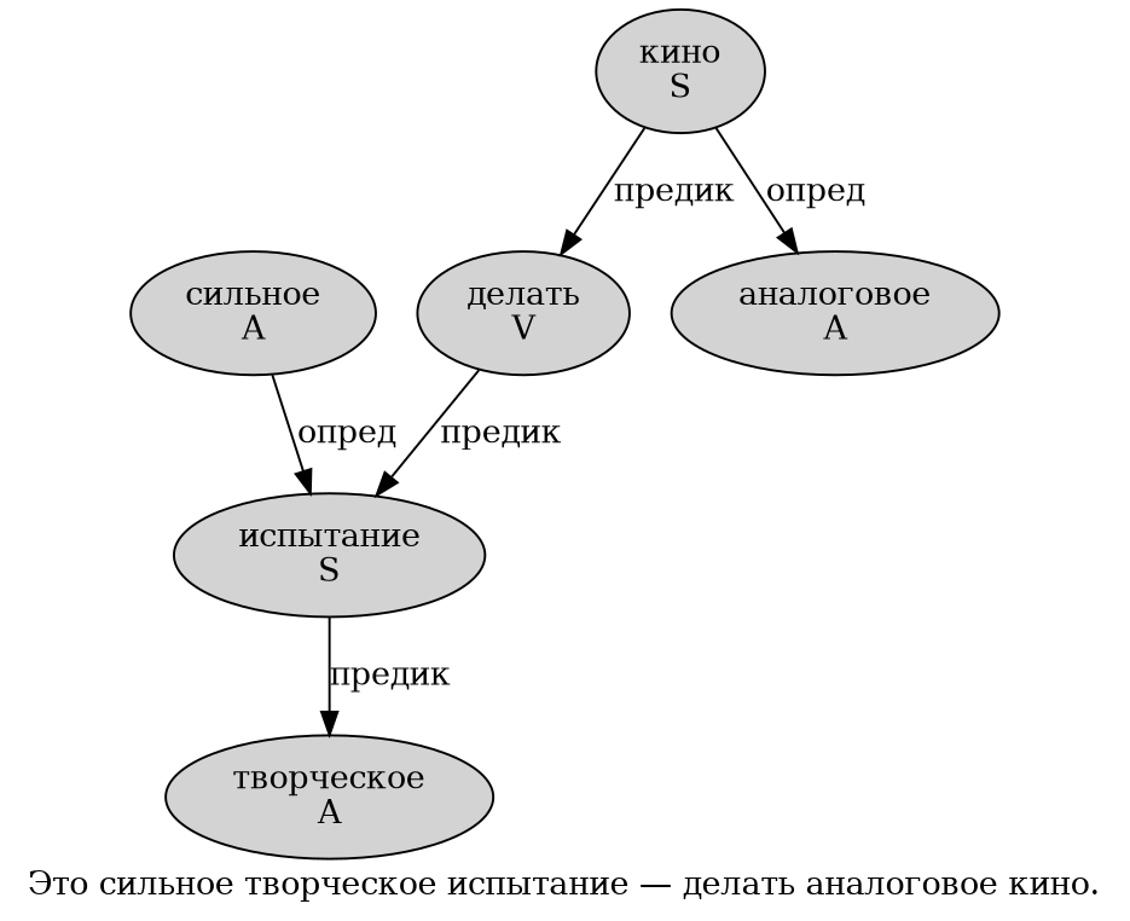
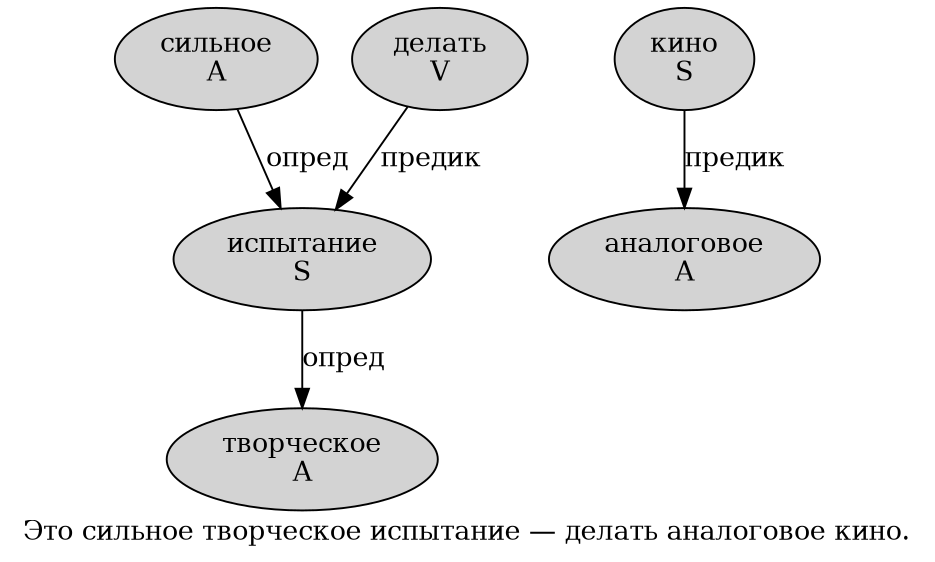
  digraph {
    label="Это сильное творческое испытание — делать аналоговое кино."
    node [fillcolor=lightgray penwidth=1 shape=ellipse style=filled]
    n1 [label="сильное\nA"]
    n2 [label="испытание\nS"]
    n3 [label="творческое\nA"]
    n4 [label="делать\nV"]
    n5 [label="аналоговое\nA"]
    n6 [label="кино\nS"]
    n1 -> n2 [label="опред"]
-   n2 -> n3 [label="предик"]
+   n2 -> n3 [label="опред"]
    n4 -> n2 [label="предик"]
-   n6 -> n4 [label="предик"]
-   n6 -> n5 [label="опред"]
+   n6 -> n5 [label="предик"]
  }
